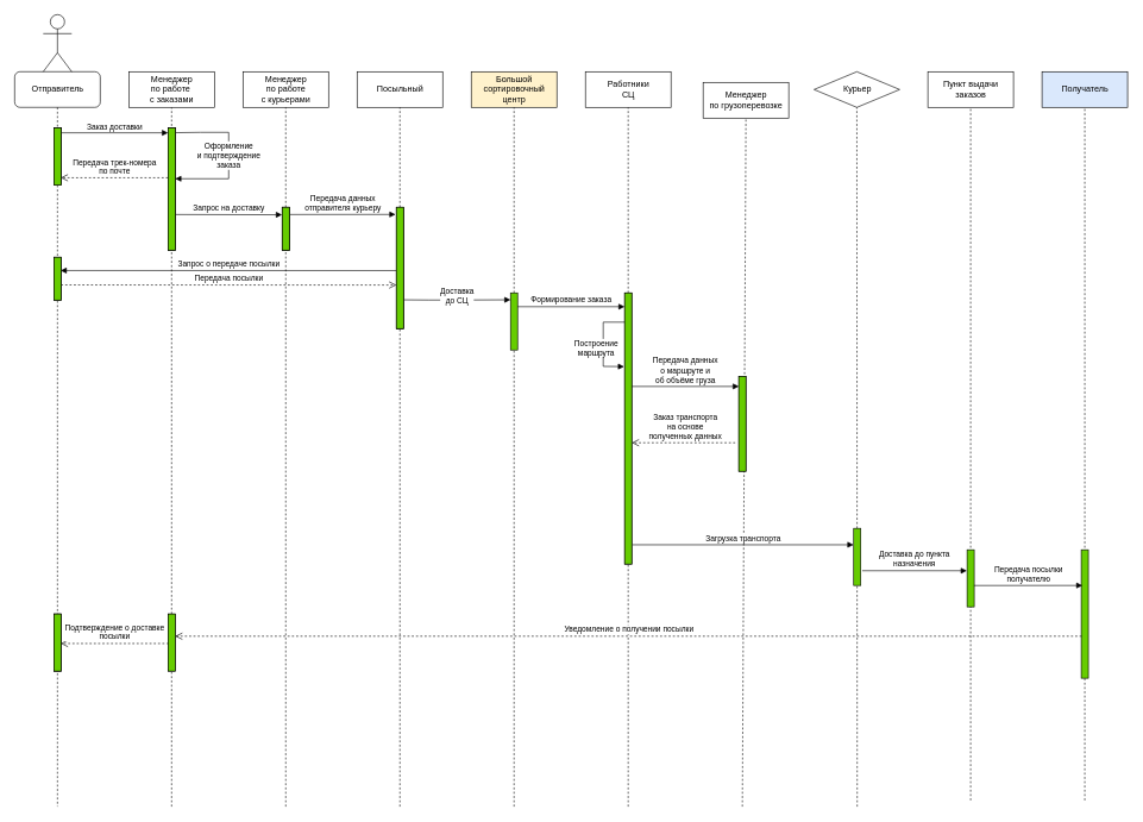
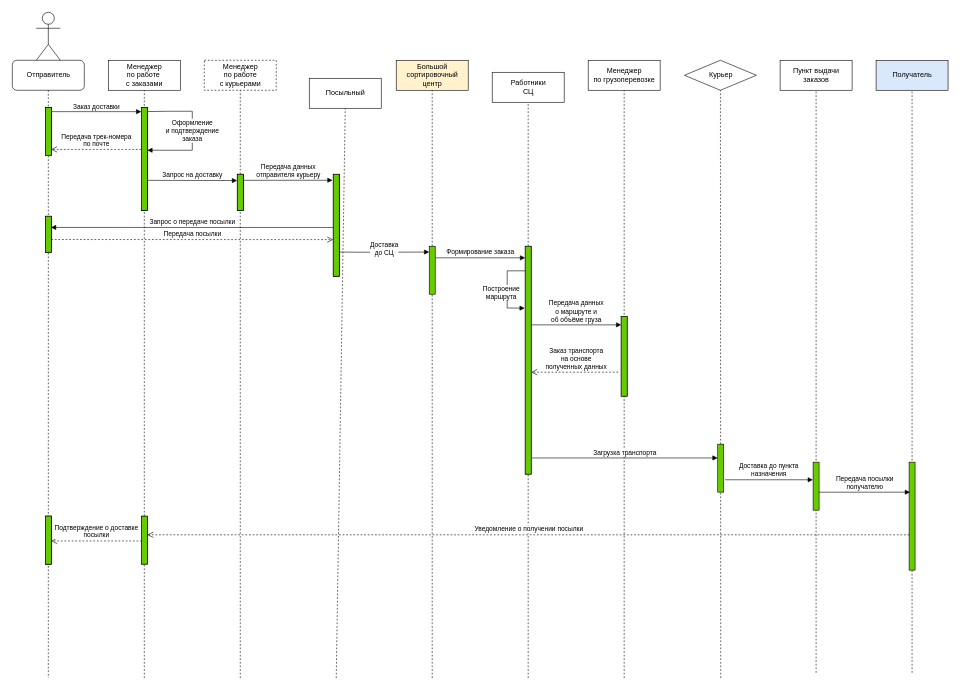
  <mxCell id="0" />
  <mxCell id="1" parent="0" />
  <mxCell id="2" value="Отправитель" style="html=1;rounded=1;" parent="1" vertex="1"><mxGeometry x="20" y="100" width="120" height="50" as="geometry" /></mxCell>
  <mxCell id="3" value="" style="shape=umlActor;verticalLabelPosition=bottom;verticalAlign=top;html=1;outlineConnect=0;" parent="1" vertex="1"><mxGeometry x="60" y="20" width="40" height="80" as="geometry" /></mxCell>
  <mxCell id="4" value="" style="endArrow=none;dashed=1;html=1;rounded=0;exitX=0.5;exitY=1;exitDx=0;exitDy=0;startArrow=none;" parent="1" source="7" edge="1"><mxGeometry width="50" height="50" relative="1" as="geometry"><mxPoint x="270" y="200" as="sourcePoint" /><mxPoint x="80" y="1130" as="targetPoint" /></mxGeometry></mxCell>
  <mxCell id="5" value="Менеджер&lt;br&gt;по работе&amp;nbsp;&lt;br&gt;с заказами" style="html=1;" parent="1" vertex="1"><mxGeometry x="180" y="100" width="120" height="50" as="geometry" /></mxCell>
  <mxCell id="6" value="" style="endArrow=none;dashed=1;html=1;rounded=0;entryX=0.5;entryY=1;entryDx=0;entryDy=0;startArrow=none;" parent="1" target="5" edge="1"><mxGeometry width="50" height="50" relative="1" as="geometry"><mxPoint x="240" y="290" as="sourcePoint" /><mxPoint x="520" y="220" as="targetPoint" /></mxGeometry></mxCell>
  <mxCell id="7" value="" style="html=1;points=[];perimeter=orthogonalPerimeter;" parent="1" vertex="1"><mxGeometry x="75" y="179" width="10" height="80" as="geometry" /></mxCell>
  <mxCell id="8" value="" style="endArrow=none;dashed=1;html=1;rounded=0;exitX=0.5;exitY=1;exitDx=0;exitDy=0;" parent="1" source="2" target="7" edge="1"><mxGeometry width="50" height="50" relative="1" as="geometry"><mxPoint x="80" y="150" as="sourcePoint" /><mxPoint x="80" y="670.519" as="targetPoint" /></mxGeometry></mxCell>
  <mxCell id="9" value="" style="html=1;points=[];perimeter=orthogonalPerimeter;" parent="1" vertex="1"><mxGeometry x="235" y="179" width="10" height="171" as="geometry" /></mxCell>
  <mxCell id="10" value="Заказ доставки" style="html=1;verticalAlign=bottom;endArrow=block;rounded=0;exitX=1.057;exitY=0.083;exitDx=0;exitDy=0;exitPerimeter=0;" parent="1" source="7" target="9" edge="1"><mxGeometry x="-0.003" width="80" relative="1" as="geometry"><mxPoint x="320" y="179.28" as="sourcePoint" /><mxPoint x="459.69" y="179" as="targetPoint" /><mxPoint as="offset" /></mxGeometry></mxCell>
  <mxCell id="11" value="Передача трек-номера&lt;br&gt;по почте" style="html=1;verticalAlign=bottom;endArrow=open;dashed=1;endSize=8;rounded=0;entryX=0.955;entryY=0.87;entryDx=0;entryDy=0;entryPerimeter=0;" parent="1" source="9" target="7" edge="1"><mxGeometry relative="1" as="geometry"><mxPoint x="458.33" y="219.41" as="sourcePoint" /><mxPoint x="320" y="219.28" as="targetPoint" /></mxGeometry></mxCell>
  <mxCell id="12" value="Оформление&lt;br&gt;и подтверждение&lt;br&gt;заказа" style="html=1;verticalAlign=bottom;endArrow=block;rounded=0;exitX=1;exitY=0.038;exitDx=0;exitDy=0;exitPerimeter=0;" parent="1" source="9" edge="1"><mxGeometry x="0.209" width="80" relative="1" as="geometry"><mxPoint x="420" y="130" as="sourcePoint" /><mxPoint x="245" y="250" as="targetPoint" /><Array as="points"><mxPoint x="280" y="185" /><mxPoint x="320" y="185" /><mxPoint x="320" y="250" /></Array><mxPoint as="offset" /></mxGeometry></mxCell>
- <mxCell id="13" value="Менеджер &lt;br&gt;по работе&lt;br&gt;с курьерами" style="html=1;" parent="1" vertex="1"><mxGeometry x="340" y="100" width="120" height="50" as="geometry" /></mxCell>
+ <mxCell id="13" value="Менеджер &lt;br&gt;по работе&lt;br&gt;с курьерами" style="html=1;dashed=1;" parent="1" vertex="1"><mxGeometry x="340" y="100" width="120" height="50" as="geometry" /></mxCell>
  <mxCell id="14" value="" style="endArrow=none;dashed=1;html=1;rounded=0;entryX=0.5;entryY=1;entryDx=0;entryDy=0;" parent="1" target="13" edge="1"><mxGeometry width="50" height="50" relative="1" as="geometry"><mxPoint x="400" y="1130" as="sourcePoint" /><mxPoint x="380" y="390" as="targetPoint" /></mxGeometry></mxCell>
  <mxCell id="15" value="" style="endArrow=none;dashed=1;html=1;rounded=0;entryX=0.5;entryY=1;entryDx=0;entryDy=0;" parent="1" edge="1"><mxGeometry width="50" height="50" relative="1" as="geometry"><mxPoint x="240" y="1130" as="sourcePoint" /><mxPoint x="240" y="350" as="targetPoint" /></mxGeometry></mxCell>
  <mxCell id="16" value="" style="html=1;points=[];perimeter=orthogonalPerimeter;" parent="1" vertex="1"><mxGeometry x="395" y="290" width="10" height="60" as="geometry" /></mxCell>
  <mxCell id="17" value="Запрос на доставку" style="html=1;verticalAlign=bottom;endArrow=block;rounded=0;exitX=0.978;exitY=0.169;exitDx=0;exitDy=0;exitPerimeter=0;entryX=-0.022;entryY=0.175;entryDx=0;entryDy=0;entryPerimeter=0;" parent="1" target="16" edge="1"><mxGeometry x="0.003" width="80" relative="1" as="geometry"><mxPoint x="244.78" y="300.14" as="sourcePoint" /><mxPoint x="380.01" y="244.8" as="targetPoint" /><mxPoint as="offset" /></mxGeometry></mxCell>
- <mxCell id="18" value="Посыльный" style="html=1;" parent="1" vertex="1"><mxGeometry x="500" y="100" width="120" height="50" as="geometry" /></mxCell>
+ <mxCell id="18" value="Посыльный" style="html=1;" parent="1" vertex="1"><mxGeometry x="515" y="130" width="120" height="50" as="geometry" /></mxCell>
  <mxCell id="19" value="" style="endArrow=none;dashed=1;html=1;rounded=0;entryX=0.5;entryY=1;entryDx=0;entryDy=0;" parent="1" target="18" edge="1"><mxGeometry width="50" height="50" relative="1" as="geometry"><mxPoint x="560" y="1130" as="sourcePoint" /><mxPoint x="580" y="360" as="targetPoint" /></mxGeometry></mxCell>
  <mxCell id="20" value="Передача данных&lt;br&gt;отправителя курьеру" style="html=1;verticalAlign=bottom;endArrow=block;rounded=0;exitX=1.111;exitY=0.169;exitDx=0;exitDy=0;exitPerimeter=0;entryX=-0.113;entryY=0.059;entryDx=0;entryDy=0;entryPerimeter=0;" parent="1" source="16" target="21" edge="1"><mxGeometry width="80" relative="1" as="geometry"><mxPoint x="390.04" y="189.04" as="sourcePoint" /><mxPoint x="530" y="189" as="targetPoint" /><Array as="points" /></mxGeometry></mxCell>
  <mxCell id="21" value="" style="html=1;points=[];perimeter=orthogonalPerimeter;" parent="1" vertex="1"><mxGeometry x="555" y="290" width="10" height="170" as="geometry" /></mxCell>
  <mxCell id="22" value="" style="html=1;points=[];perimeter=orthogonalPerimeter;" parent="1" vertex="1"><mxGeometry x="75" y="360" width="10" height="60" as="geometry" /></mxCell>
  <mxCell id="23" value="Запрос о передаче посылки" style="html=1;verticalAlign=bottom;endArrow=block;rounded=0;exitX=0.055;exitY=0.522;exitDx=0;exitDy=0;exitPerimeter=0;entryX=0.933;entryY=0.311;entryDx=0;entryDy=0;entryPerimeter=0;" parent="1" source="70" target="71" edge="1"><mxGeometry width="80" relative="1" as="geometry"><mxPoint x="529.22" y="270.2" as="sourcePoint" /><mxPoint x="140" y="340" as="targetPoint" /></mxGeometry></mxCell>
  <mxCell id="24" value="Передача посылки" style="html=1;verticalAlign=bottom;endArrow=open;dashed=1;endSize=8;rounded=0;entryX=0;entryY=0.641;entryDx=0;entryDy=0;entryPerimeter=0;exitX=0.988;exitY=0.647;exitDx=0;exitDy=0;exitPerimeter=0;" parent="1" source="71" target="70" edge="1"><mxGeometry relative="1" as="geometry"><mxPoint x="90" y="399" as="sourcePoint" /><mxPoint x="200" y="460" as="targetPoint" /></mxGeometry></mxCell>
  <mxCell id="25" value="Большой&lt;br&gt;сортировочный &lt;br&gt;центр" style="html=1;fillColor=#fff2cc;" parent="1" vertex="1"><mxGeometry x="660" y="100" width="120" height="50" as="geometry" /></mxCell>
  <mxCell id="26" value="" style="endArrow=none;dashed=1;html=1;rounded=0;entryX=0.5;entryY=1;entryDx=0;entryDy=0;startArrow=none;" parent="1" source="27" target="25" edge="1"><mxGeometry width="50" height="50" relative="1" as="geometry"><mxPoint x="720" y="670" as="sourcePoint" /><mxPoint x="610" y="350" as="targetPoint" /></mxGeometry></mxCell>
  <mxCell id="27" value="" style="html=1;points=[];perimeter=orthogonalPerimeter;fillColor=#66CC00;" parent="1" vertex="1"><mxGeometry x="715" y="410" width="10" height="80" as="geometry" /></mxCell>
  <mxCell id="28" value="" style="endArrow=none;dashed=1;html=1;rounded=0;entryX=0.5;entryY=1;entryDx=0;entryDy=0;" parent="1" target="27" edge="1"><mxGeometry width="50" height="50" relative="1" as="geometry"><mxPoint x="720" y="1130" as="sourcePoint" /><mxPoint x="720" y="150" as="targetPoint" /></mxGeometry></mxCell>
  <mxCell id="29" value="Доставка&lt;br&gt;до СЦ" style="html=1;verticalAlign=bottom;endArrow=block;rounded=0;entryX=0.006;entryY=0.121;entryDx=0;entryDy=0;entryPerimeter=0;exitX=0.992;exitY=0.763;exitDx=0;exitDy=0;exitPerimeter=0;" parent="1" source="21" target="27" edge="1"><mxGeometry x="0.003" y="-10" width="80" relative="1" as="geometry"><mxPoint x="570" y="419" as="sourcePoint" /><mxPoint x="679.69" y="182.16" as="targetPoint" /><Array as="points"><mxPoint x="600" y="420" /><mxPoint x="640" y="420" /></Array><mxPoint as="offset" /></mxGeometry></mxCell>
- <mxCell id="30" value="Работники&lt;br&gt;СЦ" style="html=1;" parent="1" vertex="1"><mxGeometry x="820" y="100" width="120" height="50" as="geometry" /></mxCell>
+ <mxCell id="30" value="Работники&lt;br&gt;СЦ" style="html=1;" parent="1" vertex="1"><mxGeometry x="820" y="120" width="120" height="50" as="geometry" /></mxCell>
  <mxCell id="31" value="" style="endArrow=none;dashed=1;html=1;rounded=0;entryX=0.5;entryY=1;entryDx=0;entryDy=0;startArrow=none;" parent="1" source="32" target="30" edge="1"><mxGeometry width="50" height="50" relative="1" as="geometry"><mxPoint x="880" y="671.01" as="sourcePoint" /><mxPoint x="870" y="190" as="targetPoint" /></mxGeometry></mxCell>
  <mxCell id="32" value="" style="html=1;points=[];perimeter=orthogonalPerimeter;" parent="1" vertex="1"><mxGeometry x="875" y="410" width="10" height="380" as="geometry" /></mxCell>
  <mxCell id="33" value="" style="endArrow=none;dashed=1;html=1;rounded=0;entryX=0.5;entryY=1;entryDx=0;entryDy=0;startArrow=none;" parent="1" target="32" edge="1"><mxGeometry width="50" height="50" relative="1" as="geometry"><mxPoint x="880" y="740" as="sourcePoint" /><mxPoint x="880" y="150" as="targetPoint" /></mxGeometry></mxCell>
  <mxCell id="34" value="Формирование заказа" style="html=1;verticalAlign=bottom;endArrow=block;rounded=0;exitX=0.988;exitY=0.129;exitDx=0;exitDy=0;exitPerimeter=0;" parent="1" edge="1"><mxGeometry width="80" relative="1" as="geometry"><mxPoint x="724.88" y="429.32" as="sourcePoint" /><mxPoint x="875" y="429.32" as="targetPoint" /></mxGeometry></mxCell>
  <mxCell id="35" value="Построение&lt;br&gt;маршрута" style="html=1;verticalAlign=bottom;endArrow=block;rounded=0;entryX=-0.074;entryY=0.535;entryDx=0;entryDy=0;entryPerimeter=0;" parent="1" edge="1"><mxGeometry x="0.352" y="-10" width="80" relative="1" as="geometry"><mxPoint x="875" y="451" as="sourcePoint" /><mxPoint x="874.26" y="513.25" as="targetPoint" /><Array as="points"><mxPoint x="845" y="451" /><mxPoint x="845" y="513" /></Array><mxPoint as="offset" /></mxGeometry></mxCell>
- <mxCell id="36" value="Менеджер&lt;br&gt;по грузоперевозке" style="html=1;" parent="1" vertex="1"><mxGeometry x="985" y="115" width="120" height="50" as="geometry" /></mxCell>
+ <mxCell id="36" value="Менеджер&lt;br&gt;по грузоперевозке" style="html=1;" parent="1" vertex="1"><mxGeometry x="980" y="100" width="120" height="50" as="geometry" /></mxCell>
  <mxCell id="37" value="" style="endArrow=none;dashed=1;html=1;rounded=0;entryX=0.5;entryY=1;entryDx=0;entryDy=0;" parent="1" target="36" edge="1"><mxGeometry width="50" height="50" relative="1" as="geometry"><mxPoint x="1040" y="1130" as="sourcePoint" /><mxPoint x="990" y="330" as="targetPoint" /></mxGeometry></mxCell>
  <mxCell id="38" value="" style="html=1;points=[];perimeter=orthogonalPerimeter;" parent="1" vertex="1"><mxGeometry x="1035" y="527" width="10" height="133" as="geometry" /></mxCell>
  <mxCell id="39" value="Передача данных&lt;br&gt;о маршруте и&lt;br&gt;об объёме груза" style="html=1;verticalAlign=bottom;endArrow=block;rounded=0;entryX=0.014;entryY=0.106;entryDx=0;entryDy=0;entryPerimeter=0;" parent="1" source="32" target="38" edge="1"><mxGeometry width="80" relative="1" as="geometry"><mxPoint x="930" y="540" as="sourcePoint" /><mxPoint x="1010" y="540" as="targetPoint" /></mxGeometry></mxCell>
  <mxCell id="40" value="Заказ транспорта&lt;br&gt;на основе&lt;br&gt;полученных данных" style="html=1;verticalAlign=bottom;endArrow=open;dashed=1;endSize=8;rounded=0;" parent="1" target="32" edge="1"><mxGeometry x="-0.035" relative="1" as="geometry"><mxPoint x="1030" y="620" as="sourcePoint" /><mxPoint x="900" y="620" as="targetPoint" /><mxPoint as="offset" /></mxGeometry></mxCell>
  <mxCell id="41" value="Курьер" style="rhombus;html=1;" parent="1" vertex="1"><mxGeometry x="1140.5" y="100" width="120" height="50" as="geometry" /></mxCell>
  <mxCell id="42" value="" style="endArrow=none;dashed=1;html=1;rounded=0;entryX=0.5;entryY=1;entryDx=0;entryDy=0;" parent="1" target="41" edge="1"><mxGeometry width="50" height="50" relative="1" as="geometry"><mxPoint x="1201" y="1130" as="sourcePoint" /><mxPoint x="1160" y="550" as="targetPoint" /></mxGeometry></mxCell>
  <mxCell id="43" value="" style="endArrow=none;dashed=1;html=1;rounded=0;entryX=0.5;entryY=1;entryDx=0;entryDy=0;" parent="1" edge="1"><mxGeometry width="50" height="50" relative="1" as="geometry"><mxPoint x="880" y="1130" as="sourcePoint" /><mxPoint x="880" y="790" as="targetPoint" /></mxGeometry></mxCell>
  <mxCell id="44" value="" style="html=1;points=[];perimeter=orthogonalPerimeter;fillColor=#66CC00;" parent="1" vertex="1"><mxGeometry x="1196" y="740" width="10" height="80" as="geometry" /></mxCell>
  <mxCell id="45" value="Загрузка транспорта" style="html=1;verticalAlign=bottom;endArrow=block;rounded=0;exitX=1.104;exitY=0.16;exitDx=0;exitDy=0;exitPerimeter=0;entryX=-0.017;entryY=0.16;entryDx=0;entryDy=0;entryPerimeter=0;" parent="1" edge="1"><mxGeometry width="80" relative="1" as="geometry"><mxPoint x="886.04" y="763" as="sourcePoint" /><mxPoint x="1195.83" y="763" as="targetPoint" /></mxGeometry></mxCell>
  <mxCell id="46" value="Пункт выдачи&lt;br&gt;заказов" style="html=1;" parent="1" vertex="1"><mxGeometry x="1300" y="100" width="120" height="50" as="geometry" /></mxCell>
  <mxCell id="47" value="Получатель" style="html=1;fillColor=#dae8fc;" parent="1" vertex="1"><mxGeometry x="1460" y="100" width="120" height="50" as="geometry" /></mxCell>
  <mxCell id="48" value="" style="endArrow=none;dashed=1;html=1;rounded=0;entryX=0.5;entryY=1;entryDx=0;entryDy=0;" parent="1" target="46" edge="1"><mxGeometry width="50" height="50" relative="1" as="geometry"><mxPoint x="1360" y="1121.212" as="sourcePoint" /><mxPoint x="900" y="260" as="targetPoint" /></mxGeometry></mxCell>
  <mxCell id="49" value="" style="endArrow=none;dashed=1;html=1;rounded=0;entryX=0.5;entryY=1;entryDx=0;entryDy=0;" parent="1" target="47" edge="1"><mxGeometry width="50" height="50" relative="1" as="geometry"><mxPoint x="1520" y="1121.212" as="sourcePoint" /><mxPoint x="1560" y="470" as="targetPoint" /></mxGeometry></mxCell>
  <mxCell id="50" value="" style="html=1;points=[];perimeter=orthogonalPerimeter;fillColor=#66CC00;" parent="1" vertex="1"><mxGeometry x="1355" y="770" width="10" height="80" as="geometry" /></mxCell>
  <mxCell id="51" value="Доставка до пункта&lt;br&gt;назначения" style="html=1;verticalAlign=bottom;endArrow=block;rounded=0;exitX=1.204;exitY=0.742;exitDx=0;exitDy=0;exitPerimeter=0;entryX=-0.029;entryY=0.367;entryDx=0;entryDy=0;entryPerimeter=0;" parent="1" source="44" target="50" edge="1"><mxGeometry width="80" relative="1" as="geometry"><mxPoint x="1230" y="800" as="sourcePoint" /><mxPoint x="1310" y="800" as="targetPoint" /></mxGeometry></mxCell>
  <mxCell id="52" value="" style="html=1;points=[];perimeter=orthogonalPerimeter;fillColor=#66CC00;" parent="1" vertex="1"><mxGeometry x="1515" y="770" width="10" height="180" as="geometry" /></mxCell>
  <mxCell id="53" value="Передача посылки&lt;br&gt;получателю" style="html=1;verticalAlign=bottom;endArrow=block;rounded=0;exitX=0.963;exitY=0.626;exitDx=0;exitDy=0;exitPerimeter=0;entryX=0.167;entryY=0.278;entryDx=0;entryDy=0;entryPerimeter=0;" parent="1" source="50" target="52" edge="1"><mxGeometry width="80" relative="1" as="geometry"><mxPoint x="1370" y="810" as="sourcePoint" /><mxPoint x="1520" y="810" as="targetPoint" /></mxGeometry></mxCell>
  <mxCell id="54" value="" style="html=1;points=[];perimeter=orthogonalPerimeter;" parent="1" vertex="1"><mxGeometry x="235" y="860" width="10" height="80" as="geometry" /></mxCell>
  <mxCell id="55" value="" style="html=1;points=[];perimeter=orthogonalPerimeter;" parent="1" vertex="1"><mxGeometry x="75" y="860" width="10" height="80" as="geometry" /></mxCell>
  <mxCell id="56" value="Подтверждение о доставке&lt;br&gt;посылки" style="html=1;verticalAlign=bottom;endArrow=open;dashed=1;endSize=8;rounded=0;exitX=0.095;exitY=0.517;exitDx=0;exitDy=0;exitPerimeter=0;entryX=0.961;entryY=0.517;entryDx=0;entryDy=0;entryPerimeter=0;" parent="1" source="54" target="55" edge="1"><mxGeometry relative="1" as="geometry"><mxPoint x="210" y="880" as="sourcePoint" /><mxPoint x="130" y="880" as="targetPoint" /></mxGeometry></mxCell>
  <mxCell id="57" value="Уведомление о получении посылки" style="html=1;verticalAlign=bottom;endArrow=open;dashed=1;endSize=8;rounded=0;exitX=0.056;exitY=0.834;exitDx=0;exitDy=0;exitPerimeter=0;" parent="1" edge="1"><mxGeometry relative="1" as="geometry"><mxPoint x="1515.56" y="891.12" as="sourcePoint" /><mxPoint x="245" y="891.12" as="targetPoint" /></mxGeometry></mxCell>
  <mxCell id="58" value="" style="html=1;points=[];perimeter=orthogonalPerimeter;" parent="1" vertex="1"><mxGeometry x="75" y="179" width="10" height="80" as="geometry" /></mxCell>
  <mxCell id="59" value="" style="html=1;points=[];perimeter=orthogonalPerimeter;" parent="1" vertex="1"><mxGeometry x="235" y="179" width="10" height="171" as="geometry" /></mxCell>
  <mxCell id="60" value="" style="html=1;points=[];perimeter=orthogonalPerimeter;" parent="1" vertex="1"><mxGeometry x="395" y="290" width="10" height="60" as="geometry" /></mxCell>
  <mxCell id="61" value="" style="html=1;points=[];perimeter=orthogonalPerimeter;" parent="1" vertex="1"><mxGeometry x="75" y="179" width="10" height="80" as="geometry" /></mxCell>
  <mxCell id="62" value="" style="html=1;points=[];perimeter=orthogonalPerimeter;" parent="1" vertex="1"><mxGeometry x="235" y="179" width="10" height="171" as="geometry" /></mxCell>
  <mxCell id="63" value="" style="html=1;points=[];perimeter=orthogonalPerimeter;" parent="1" vertex="1"><mxGeometry x="395" y="290" width="10" height="60" as="geometry" /></mxCell>
  <mxCell id="64" value="" style="html=1;points=[];perimeter=orthogonalPerimeter;" parent="1" vertex="1"><mxGeometry x="555" y="290" width="10" height="170" as="geometry" /></mxCell>
  <mxCell id="65" value="" style="html=1;points=[];perimeter=orthogonalPerimeter;" parent="1" vertex="1"><mxGeometry x="75" y="360" width="10" height="60" as="geometry" /></mxCell>
  <mxCell id="66" value="" style="html=1;points=[];perimeter=orthogonalPerimeter;" parent="1" vertex="1"><mxGeometry x="75" y="860" width="10" height="80" as="geometry" /></mxCell>
  <mxCell id="67" value="" style="html=1;points=[];perimeter=orthogonalPerimeter;fillColor=#66CC00;" parent="1" vertex="1"><mxGeometry x="75" y="179" width="10" height="80" as="geometry" /></mxCell>
  <mxCell id="68" value="" style="html=1;points=[];perimeter=orthogonalPerimeter;fillColor=#66CC00;" parent="1" vertex="1"><mxGeometry x="235" y="179" width="10" height="171" as="geometry" /></mxCell>
  <mxCell id="69" value="" style="html=1;points=[];perimeter=orthogonalPerimeter;fillColor=#66CC00;" parent="1" vertex="1"><mxGeometry x="395" y="290" width="10" height="60" as="geometry" /></mxCell>
  <mxCell id="70" value="" style="html=1;points=[];perimeter=orthogonalPerimeter;fillColor=#66CC00;" parent="1" vertex="1"><mxGeometry x="555" y="290" width="10" height="170" as="geometry" /></mxCell>
  <mxCell id="71" value="" style="html=1;points=[];perimeter=orthogonalPerimeter;fillColor=#66CC00;" parent="1" vertex="1"><mxGeometry x="75" y="360" width="10" height="60" as="geometry" /></mxCell>
  <mxCell id="72" value="" style="html=1;points=[];perimeter=orthogonalPerimeter;fillColor=#66CC00;" parent="1" vertex="1"><mxGeometry x="75" y="860" width="10" height="80" as="geometry" /></mxCell>
  <mxCell id="73" value="" style="html=1;points=[];perimeter=orthogonalPerimeter;fillColor=#66CC00;" parent="1" vertex="1"><mxGeometry x="235" y="860" width="10" height="80" as="geometry" /></mxCell>
  <mxCell id="74" value="" style="html=1;points=[];perimeter=orthogonalPerimeter;fillColor=#66CC00;" parent="1" vertex="1"><mxGeometry x="875" y="410" width="10" height="380" as="geometry" /></mxCell>
  <mxCell id="75" value="" style="html=1;points=[];perimeter=orthogonalPerimeter;fillColor=#66CC00;" parent="1" vertex="1"><mxGeometry x="1035" y="527" width="10" height="133" as="geometry" /></mxCell>
